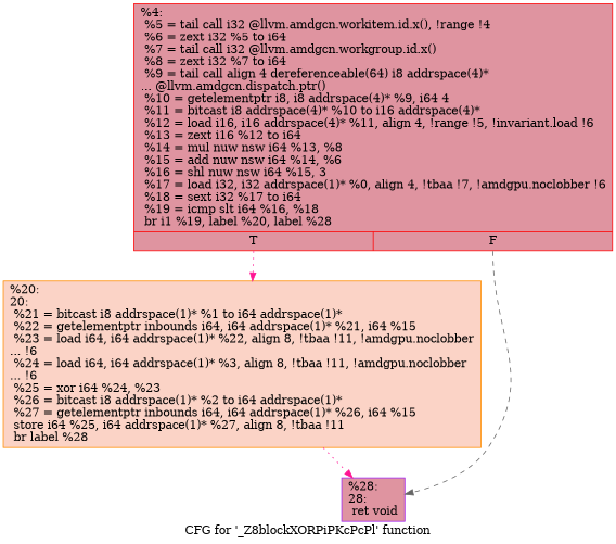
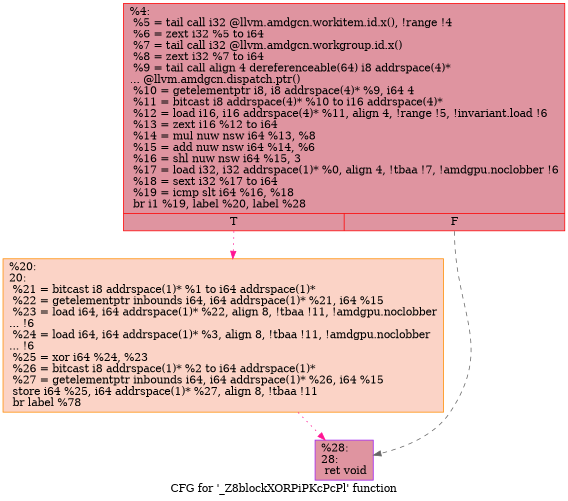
  digraph {
    label="CFG for '_Z8blockXORPiPKcPcPl' function"
    node [fillcolor="#b70d2870" shape=record style=filled]
    edge [color=deeppink style=dotted]
    n1 [color=red label="{%4:\l  %5 = tail call i32 @llvm.amdgcn.workitem.id.x(), !range !4\l  %6 = zext i32 %5 to i64\l  %7 = tail call i32 @llvm.amdgcn.workgroup.id.x()\l  %8 = zext i32 %7 to i64\l  %9 = tail call align 4 dereferenceable(64) i8 addrspace(4)*\l... @llvm.amdgcn.dispatch.ptr()\l  %10 = getelementptr i8, i8 addrspace(4)* %9, i64 4\l  %11 = bitcast i8 addrspace(4)* %10 to i16 addrspace(4)*\l  %12 = load i16, i16 addrspace(4)* %11, align 4, !range !5, !invariant.load !6\l  %13 = zext i16 %12 to i64\l  %14 = mul nuw nsw i64 %13, %8\l  %15 = add nuw nsw i64 %14, %6\l  %16 = shl nuw nsw i64 %15, 3\l  %17 = load i32, i32 addrspace(1)* %0, align 4, !tbaa !7, !amdgpu.noclobber !6\l  %18 = sext i32 %17 to i64\l  %19 = icmp slt i64 %16, %18\l  br i1 %19, label %20, label %28\l|{<s0>T|<s1>F}}"]
-   n2 [color=darkorange fillcolor="#f59c7d70" label="{%20:\l20:                                               \l  %21 = bitcast i8 addrspace(1)* %1 to i64 addrspace(1)*\l  %22 = getelementptr inbounds i64, i64 addrspace(1)* %21, i64 %15\l  %23 = load i64, i64 addrspace(1)* %22, align 8, !tbaa !11, !amdgpu.noclobber\l... !6\l  %24 = load i64, i64 addrspace(1)* %3, align 8, !tbaa !11, !amdgpu.noclobber\l... !6\l  %25 = xor i64 %24, %23\l  %26 = bitcast i8 addrspace(1)* %2 to i64 addrspace(1)*\l  %27 = getelementptr inbounds i64, i64 addrspace(1)* %26, i64 %15\l  store i64 %25, i64 addrspace(1)* %27, align 8, !tbaa !11\l  br label %28\l}"]
+   n2 [color=darkorange fillcolor="#f59c7d70" label="{%20:\l20:                                               \l  %21 = bitcast i8 addrspace(1)* %1 to i64 addrspace(1)*\l  %22 = getelementptr inbounds i64, i64 addrspace(1)* %21, i64 %15\l  %23 = load i64, i64 addrspace(1)* %22, align 8, !tbaa !11, !amdgpu.noclobber\l... !6\l  %24 = load i64, i64 addrspace(1)* %3, align 8, !tbaa !11, !amdgpu.noclobber\l... !6\l  %25 = xor i64 %24, %23\l  %26 = bitcast i8 addrspace(1)* %2 to i64 addrspace(1)*\l  %27 = getelementptr inbounds i64, i64 addrspace(1)* %26, i64 %15\l  store i64 %25, i64 addrspace(1)* %27, align 8, !tbaa !11\l  br label %78\l}"]
    n3 [color=purple label="{%28:\l28:                                               \l  ret void\l}"]
    n1 -> n2 [tailport=s0]
    n1 -> n3 [tailport=s1 color=gray40 style=dashed]
    n2 -> n3
  }
